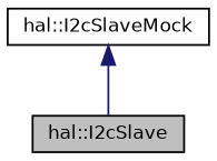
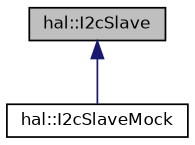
  digraph {
    node [color=black fontname=Helvetica fontsize=10 shape=record style=filled]
    n1 [fillcolor=grey75 fontcolor=black height=0.2 label="hal::I2cSlave" width=0.4]
    n2 [fillcolor=white height=0.2 label="hal::I2cSlaveMock" width=0.4]
-   n2 -> n1 [color=midnightblue dir=back fontname=Helvetica fontsize=10 labelfontname=Helvetica labelfontsize=10 style=solid]
+   n1 -> n2 [color=midnightblue dir=back fontname=Helvetica fontsize=10 labelfontname=Helvetica labelfontsize=10 style=solid]
  }
